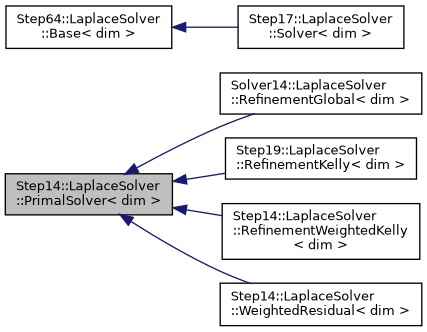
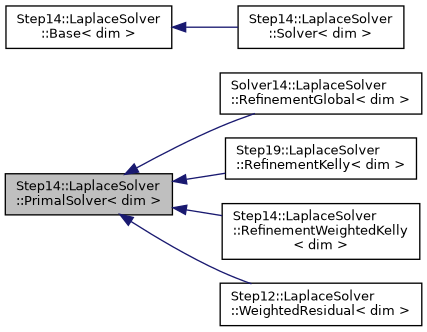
  digraph {
    rankdir=LR
    node [color=black fillcolor=white fontname=Helvetica fontsize=10 shape=record style=filled]
    edge [color=midnightblue dir=back fontname=Helvetica fontsize=10 labelfontname=Helvetica labelfontsize=10 style=solid]
    n1 [fillcolor=grey75 fontcolor=black height=0.2 label="Step14::LaplaceSolver\l::PrimalSolver\< dim \>" width=0.4]
    n2 [height=0.2 label="Solver14::LaplaceSolver\l::RefinementGlobal\< dim \>" width=0.4]
    n3 [height=0.2 label="Step19::LaplaceSolver\l::RefinementKelly\< dim \>" width=0.4]
    n4 [height=0.2 label="Step14::LaplaceSolver\l::RefinementWeightedKelly\l\< dim \>" width=0.4]
-   n5 [height=0.2 label="Step14::LaplaceSolver\l::WeightedResidual\< dim \>" width=0.4]
-   n6 [height=0.2 label="Step17::LaplaceSolver\l::Solver\< dim \>" width=0.4]
-   n7 [height=0.2 label="Step64::LaplaceSolver\l::Base\< dim \>" width=0.4]
+   n5 [height=0.2 label="Step12::LaplaceSolver\l::WeightedResidual\< dim \>" width=0.4]
+   n6 [height=0.2 label="Step14::LaplaceSolver\l::Solver\< dim \>" width=0.4]
+   n7 [height=0.2 label="Step14::LaplaceSolver\l::Base\< dim \>" width=0.4]
    n1 -> n2
    n1 -> n3
    n1 -> n4
    n1 -> n5
    n7 -> n6
  }
